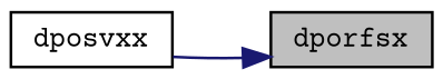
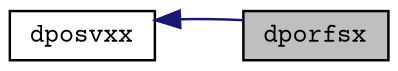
  digraph {
    rankdir=RL
    fontname="Courier Prime"
    node [color=black fontname="Courier Prime" fontsize=10 shape=record style=filled]
    n1 [fillcolor=grey75 fontcolor=black height=0.2 label=dporfsx width=0.4]
    n2 [fillcolor=white height=0.2 label=dposvxx width=0.4]
-   n1 -> n2 [color=midnightblue dir=back fontname="Courier Prime" fontsize=10 labelfontname=Helvetica labelfontsize=10 style=solid]
+   n2 -> n1 [color=midnightblue dir=back fontname="Courier Prime" fontsize=10 labelfontname=Helvetica labelfontsize=10 style=solid]
  }
